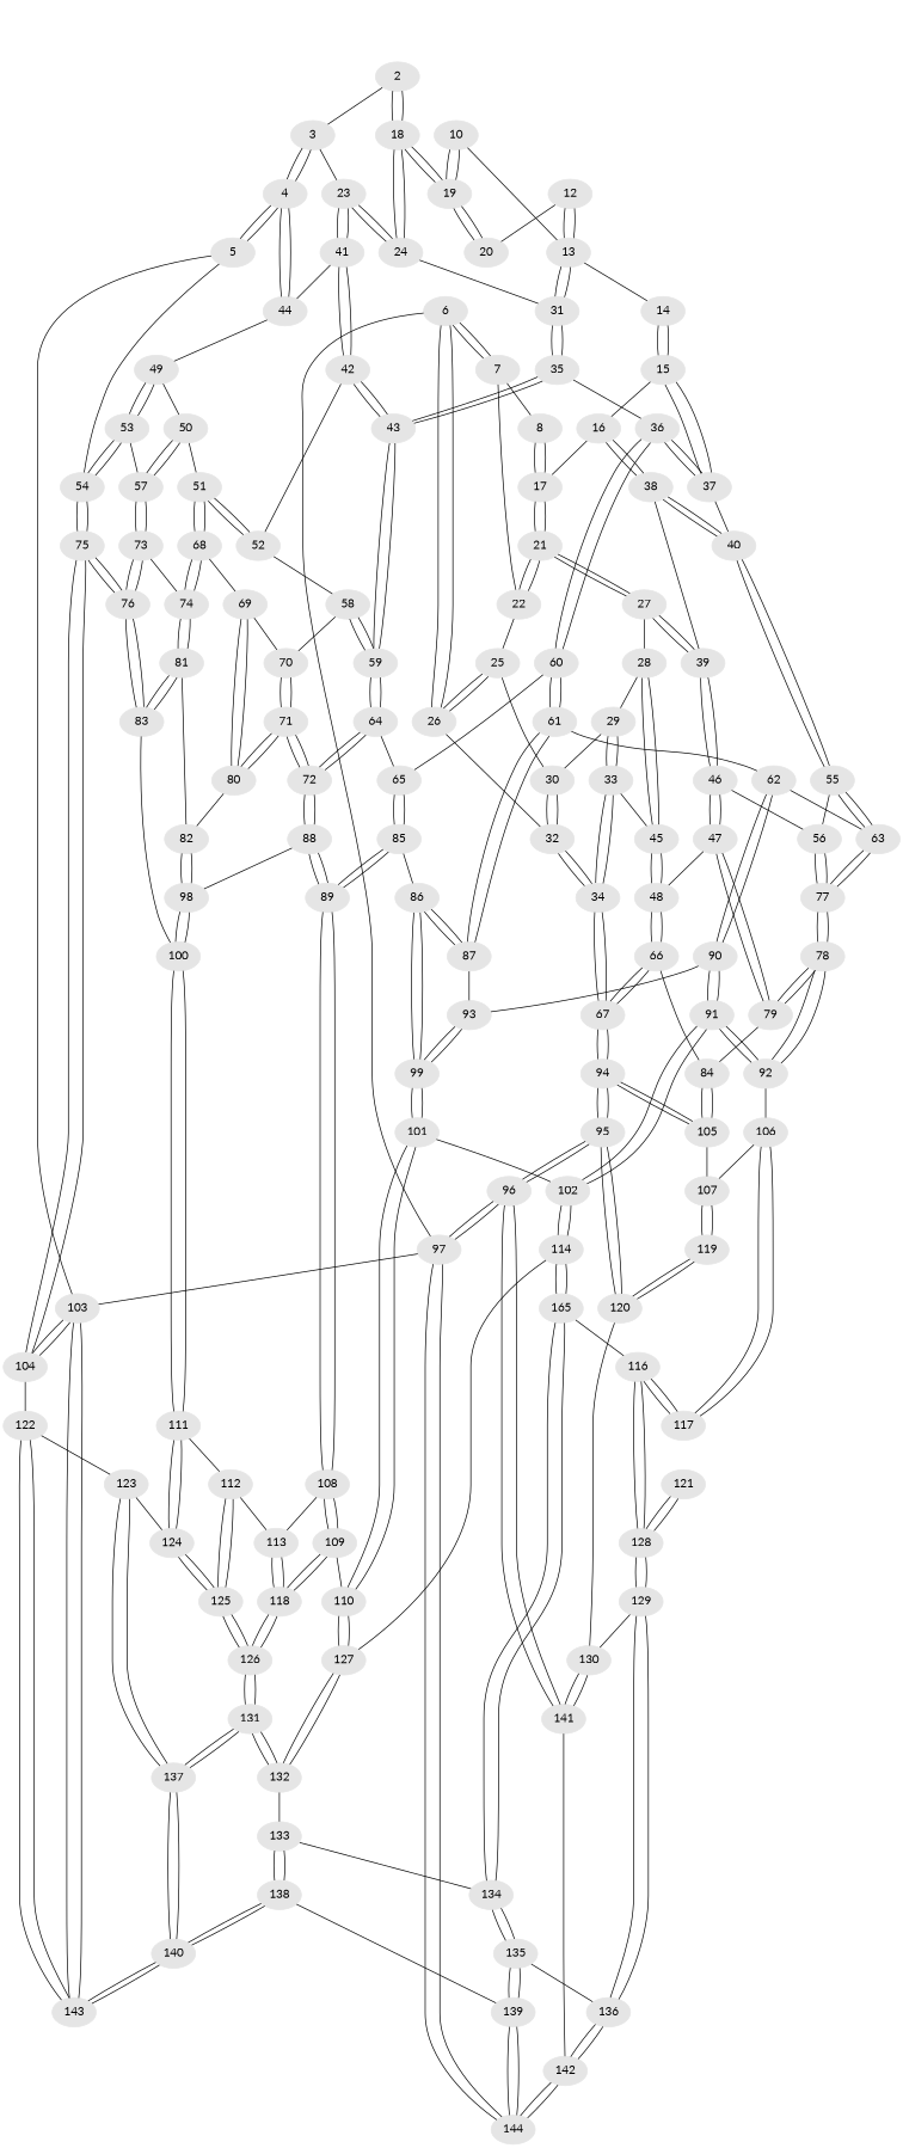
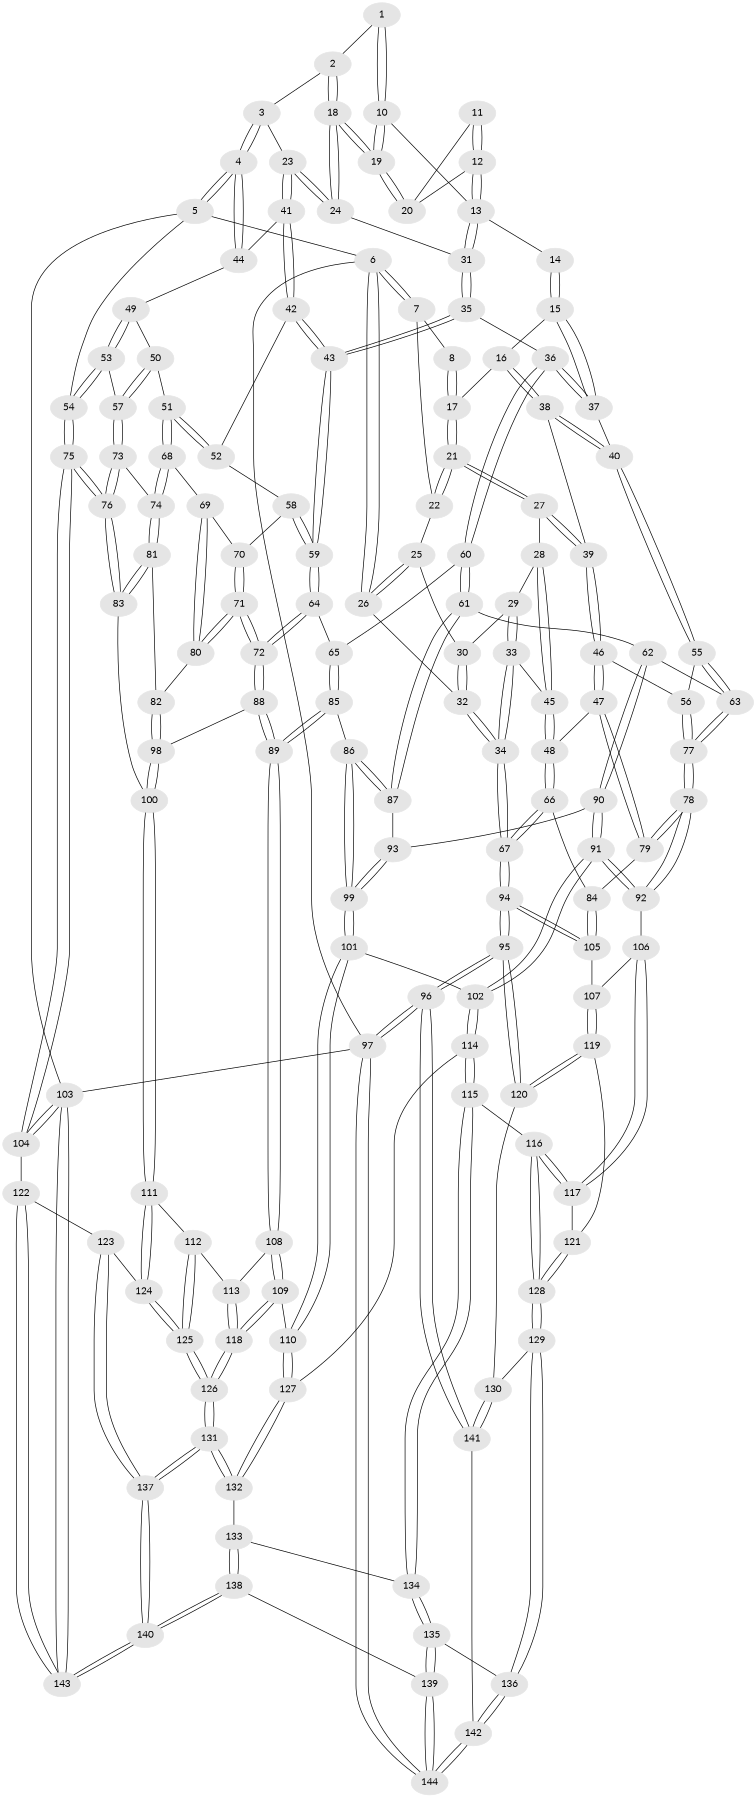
  graph {
    fontname=Lato
    node [color=gray90 fontname=Lato style=filled]
    edge [fontname=Lato]
+   1
    2
    10
    3
    18
    19
    13
    4
    23
    24
    5
    44
    41
    6
    54
    103
    49
    7
    26
    97
    75
    104
    143
    8
    22
    32
    144
    17
    25
    21
    14
    15
+   11
    12
    20
    31
    35
    16
    37
    38
    40
    39
    27
    28
    30
    42
    34
    29
    45
    46
    33
    48
    36
    43
    67
    94
    60
    59
    61
    65
    55
    47
    56
    63
    52
    58
    64
    50
    53
    66
    79
    77
    84
    51
    57
    68
    73
    69
    74
    70
    76
    78
    71
    72
    62
    87
    85
    90
    93
    91
    88
    86
    89
    105
    95
    80
    81
    82
    98
    83
    122
    100
    92
    106
    111
    107
    99
    108
    101
    109
    113
    102
    114
    117
    96
    120
    141
    130
    142
    110
    112
    124
    127
-   115 [label=165]
+   115
    123
    119
    121
    118
    126
    132
    125
    116
    134
    128
    135
    129
    131
    137
    140
    133
    136
    138
    139
+   1 -- 2
+   1 -- 10
+   1 -- 10
    2 -- 3
    2 -- 18
    2 -- 18
    10 -- 19
    10 -- 19
    10 -- 13
    3 -- 4
    3 -- 4
    3 -- 23
    18 -- 19
    18 -- 19
    18 -- 24
    18 -- 24
    19 -- 20
    19 -- 20
    13 -- 14
    13 -- 31
    13 -- 31
    4 -- 5
    4 -- 5
    4 -- 44
    4 -- 44
    23 -- 24
    23 -- 24
    23 -- 41
    23 -- 41
    24 -- 31
+   5 -- 6
    5 -- 54
    5 -- 103
    44 -- 49
    41 -- 44
    41 -- 42
    41 -- 42
    6 -- 7
    6 -- 7
    6 -- 26
    6 -- 26
    6 -- 97
    54 -- 75
    54 -- 75
    103 -- 104
    103 -- 104
    103 -- 143
    103 -- 143
    49 -- 50
    49 -- 53
    49 -- 53
    7 -- 8
    7 -- 22
    26 -- 32
    97 -- 103
    97 -- 144
    97 -- 144
    75 -- 104
    75 -- 104
    75 -- 76
    75 -- 76
    104 -- 122
    8 -- 17
    8 -- 17
    22 -- 25
    32 -- 34
    32 -- 34
    17 -- 21
    17 -- 21
    25 -- 26
    25 -- 26
    25 -- 30
    21 -- 22
    21 -- 22
    21 -- 27
    21 -- 27
    14 -- 15
    14 -- 15
    15 -- 16
    15 -- 37
    15 -- 37
+   11 -- 12
+   11 -- 12
+   11 -- 20
    12 -- 13
    12 -- 13
    12 -- 20
    31 -- 35
    31 -- 35
    35 -- 36
    35 -- 43
    35 -- 43
    16 -- 17
    16 -- 38
    16 -- 38
    37 -- 40
    38 -- 40
    38 -- 40
    38 -- 39
    40 -- 55
    40 -- 55
    39 -- 46
    39 -- 46
    27 -- 39
    27 -- 39
    27 -- 28
    28 -- 29
    28 -- 45
    28 -- 45
    30 -- 32
    30 -- 32
    42 -- 43
    42 -- 43
    42 -- 52
    34 -- 67
    34 -- 67
    29 -- 30
    29 -- 33
    29 -- 33
    45 -- 48
    45 -- 48
    46 -- 47
    46 -- 47
    46 -- 56
    33 -- 34
    33 -- 34
    33 -- 45
    48 -- 66
    48 -- 66
    36 -- 37
    36 -- 37
    36 -- 60
    36 -- 60
    43 -- 59
    43 -- 59
    67 -- 94
    67 -- 94
    94 -- 105
    94 -- 105
    94 -- 95
    94 -- 95
    60 -- 61
    60 -- 61
    60 -- 65
    59 -- 64
    59 -- 64
    61 -- 62
    61 -- 87
    61 -- 87
    65 -- 85
    65 -- 85
    55 -- 56
    55 -- 63
    55 -- 63
    47 -- 48
    47 -- 79
    47 -- 79
    56 -- 77
    56 -- 77
    63 -- 77
    63 -- 77
    52 -- 58
    58 -- 59
    58 -- 59
    58 -- 70
    64 -- 65
    64 -- 72
    64 -- 72
    50 -- 51
    50 -- 57
    50 -- 57
    53 -- 54
    53 -- 54
    53 -- 57
    66 -- 67
    66 -- 67
    66 -- 84
    79 -- 84
    77 -- 78
    77 -- 78
    84 -- 105
    84 -- 105
    51 -- 52
    51 -- 52
    51 -- 68
    51 -- 68
    57 -- 73
    57 -- 73
    68 -- 69
    68 -- 74
    68 -- 74
    73 -- 74
    73 -- 76
    73 -- 76
    69 -- 70
    69 -- 80
    69 -- 80
    74 -- 81
    74 -- 81
    70 -- 71
    70 -- 71
    76 -- 83
    76 -- 83
    78 -- 79
    78 -- 79
    78 -- 92
    78 -- 92
    71 -- 72
    71 -- 72
    71 -- 80
    71 -- 80
    72 -- 88
    72 -- 88
    62 -- 63
    62 -- 90
    62 -- 90
    87 -- 93
    85 -- 86
    85 -- 89
    85 -- 89
    90 -- 93
    90 -- 91
    90 -- 91
    93 -- 99
    93 -- 99
    91 -- 92
    91 -- 92
    91 -- 102
    91 -- 102
    88 -- 89
    88 -- 89
    88 -- 98
    86 -- 87
    86 -- 87
    86 -- 99
    86 -- 99
    89 -- 108
    89 -- 108
    105 -- 107
    95 -- 96
    95 -- 96
    95 -- 120
    95 -- 120
    80 -- 82
    81 -- 82
    81 -- 83
    81 -- 83
    82 -- 98
    82 -- 98
    98 -- 100
    98 -- 100
    83 -- 100
    122 -- 143
    122 -- 143
    122 -- 123
    100 -- 111
    100 -- 111
    92 -- 106
    106 -- 107
    106 -- 117
    106 -- 117
    111 -- 112
    111 -- 124
    111 -- 124
    107 -- 119
    107 -- 119
    99 -- 101
    99 -- 101
    108 -- 109
    108 -- 109
    108 -- 113
    101 -- 102
    101 -- 110
    101 -- 110
    109 -- 110
    109 -- 118
    109 -- 118
    113 -- 118
    113 -- 118
    102 -- 114
    102 -- 114
    114 -- 127
    114 -- 115
    114 -- 115
+   117 -- 121
    96 -- 97
    96 -- 97
    96 -- 141
    96 -- 141
    120 -- 130
    141 -- 142
    130 -- 141
    130 -- 141
    142 -- 144
    142 -- 144
    110 -- 127
    110 -- 127
    112 -- 113
    112 -- 125
    112 -- 125
    124 -- 125
    124 -- 125
    127 -- 132
    127 -- 132
    115 -- 116
    115 -- 134
    115 -- 134
    123 -- 124
    123 -- 137
    123 -- 137
    119 -- 120
    119 -- 120
+   119 -- 121
    121 -- 128
    121 -- 128
    118 -- 126
    118 -- 126
    126 -- 131
    126 -- 131
    132 -- 133
    125 -- 126
    125 -- 126
    116 -- 117
    116 -- 117
    116 -- 128
    116 -- 128
    134 -- 135
    134 -- 135
    128 -- 129
    128 -- 129
    135 -- 136
    135 -- 139
    135 -- 139
    129 -- 130
    129 -- 136
    129 -- 136
    131 -- 132
    131 -- 132
    131 -- 137
    131 -- 137
    137 -- 140
    137 -- 140
    140 -- 143
    140 -- 143
    133 -- 134
    133 -- 138
    133 -- 138
    136 -- 142
    136 -- 142
    138 -- 140
    138 -- 140
    138 -- 139
    139 -- 144
    139 -- 144
  }
